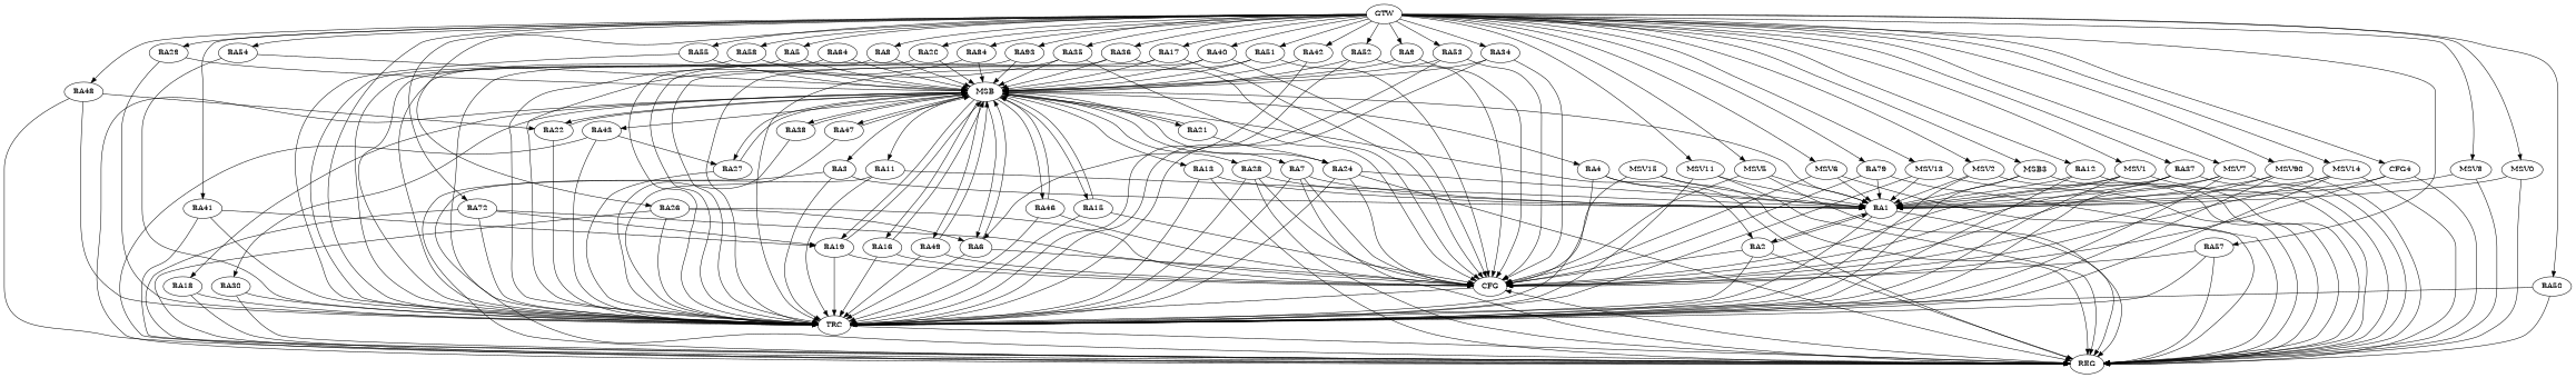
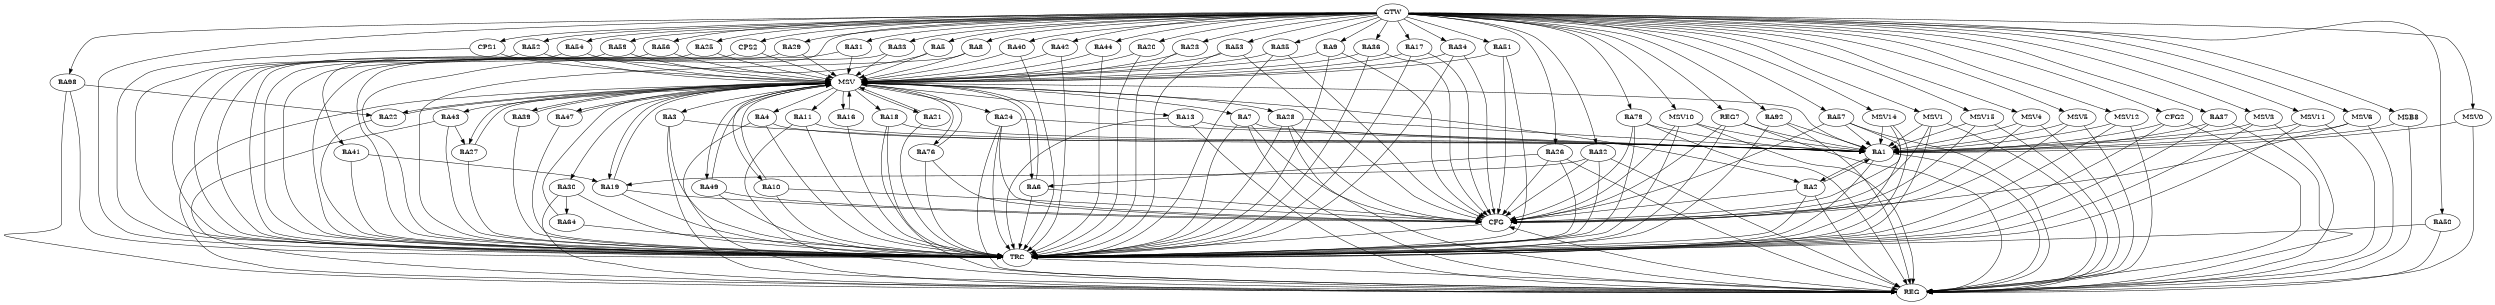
  strict digraph {
    n1 [label=BA1]
    n2 [label=BA2]
    n3 [label=REG]
    n4 [label=TRC]
    n5 [label=CFG]
    n6 [label=BA3]
    n7 [label=BA4]
    n8 [label=BA5]
-   n9 [label=MSB]
+   n9 [label=MSV]
    n10 [label=BA6]
    n11 [label=BA7]
    n12 [label=BA11]
    n13 [label=BA13]
-   n14 [label=BA15]
+   n14 [label=BA10]
    n15 [label=BA16]
    n16 [label=BA18]
    n17 [label=BA19]
    n18 [label=BA21]
    n19 [label=BA22]
    n20 [label=BA24]
    n21 [label=BA27]
    n22 [label=BA28]
    n23 [label=BA30]
-   n24 [label=BA38]
+   n24 [label=BA39]
    n25 [label=BA43]
-   n26 [label=BA46]
+   n26 [label=BA76]
    n27 [label=BA47]
    n28 [label=BA49]
    n29 [label=BA8]
    n30 [label=BA9]
-   n31 [label=BA12]
+   n31 [label=BA92]
    n32 [label=BA64]
    n33 [label=BA17]
    n34 [label=BA20]
-   n35 [label=BA93]
+   n35 [label=BA23]
+   n36 [label=BA25]
    n37 [label=BA26]
    n38 [label=BA29]
-   n40 [label=BA72]
+   n39 [label=BA31]
+   n40 [label=BA32]
+   n41 [label=BA33]
    n42 [label=BA34]
    n43 [label=BA35]
    n44 [label=BA36]
    n45 [label=BA37]
    n46 [label=BA79]
    n47 [label=BA40]
    n48 [label=BA41]
    n49 [label=BA42]
-   n50 [label=BA84]
-   n51 [label=BA48]
+   n50 [label=BA44]
+   n51 [label=BA98]
    n52 [label=BA50]
    n53 [label=BA51]
    n54 [label=BA52]
    n55 [label=BA53]
    n56 [label=BA54]
-   n57 [label=BA55]
-   n58 [label=BA58]
+   n57 [label=BA59]
+   n58 [label=BA56]
    n59 [label=BA57]
+   n60 [label=CPS1]
+   n61 [label=CPS2]
    n62 [label=GTW]
    n63 [label=MSV1]
-   n64 [label=MSV2]
-   n65 [label=MSB3]
-   n66 [label=CFG4]
+   n64 [label=CFG2]
+   n65 [label=MSV3]
+   n66 [label=MSV4]
    n67 [label=MSV5]
    n68 [label=MSV6]
-   n69 [label=MSV7]
-   n70 [label=MSV8]
+   n69 [label=REG7]
+   n70 [label=MSB8]
    n71 [label=MSV0]
-   n72 [label=MSV90]
+   n72 [label=MSV10]
    n73 [label=MSV11]
-   n74 [label=MSV13]
+   n74 [label=MSV12]
    n75 [label=MSV14]
    n76 [label=MSV15]
    n1 -> n2
    n1 -> n3
    n1 -> n4
    n2 -> n1
    n2 -> n3
    n2 -> n4
    n2 -> n5
    n3 -> n5
    n4 -> n3
    n5 -> n4
    n6 -> n1
    n6 -> n3
    n6 -> n4
    n7 -> n1
    n7 -> n3
    n7 -> n4
    n8 -> n4
    n8 -> n9
    n9 -> n1
    n9 -> n2
    n9 -> n3
    n9 -> n6
    n9 -> n7
    n9 -> n10
    n9 -> n11
    n9 -> n12
    n9 -> n13
    n9 -> n14
    n9 -> n15
    n9 -> n16
    n9 -> n17
    n9 -> n18
    n9 -> n19
    n9 -> n20
    n9 -> n21
    n9 -> n22
    n9 -> n23
    n9 -> n24
    n9 -> n25
    n9 -> n26
    n9 -> n27
    n9 -> n28
    n10 -> n4
    n10 -> n5
    n10 -> n9
    n11 -> n1
    n11 -> n3
    n11 -> n4
    n11 -> n5
    n12 -> n1
    n12 -> n3
    n12 -> n4
    n13 -> n1
    n13 -> n3
    n13 -> n4
    n14 -> n4
    n14 -> n5
    n14 -> n9
    n15 -> n4
-   n15 -> n5
    n15 -> n9
+   n16 -> n1
    n16 -> n3
    n16 -> n4
    n17 -> n4
    n17 -> n5
    n17 -> n9
-   n18 -> n20
+   n18 -> n4
    n18 -> n9
    n19 -> n4
    n19 -> n9
    n20 -> n1
    n20 -> n3
    n20 -> n4
    n20 -> n5
    n21 -> n4
    n21 -> n9
    n22 -> n1
    n22 -> n3
    n22 -> n4
    n22 -> n5
    n23 -> n3
    n23 -> n4
+   n23 -> n32
    n24 -> n4
    n24 -> n9
    n25 -> n3
    n25 -> n4
    n25 -> n21
    n26 -> n4
    n26 -> n5
    n26 -> n9
    n27 -> n4
    n27 -> n9
    n28 -> n4
    n28 -> n5
    n28 -> n9
    n29 -> n4
    n29 -> n9
+   n30 -> n4
    n30 -> n5
    n30 -> n9
    n31 -> n1
    n31 -> n3
    n31 -> n4
    n32 -> n4
    n32 -> n9
    n33 -> n4
    n33 -> n5
    n33 -> n9
    n34 -> n4
    n34 -> n9
    n35 -> n4
    n35 -> n9
+   n36 -> n4
+   n36 -> n9
    n37 -> n3
    n37 -> n4
    n37 -> n5
    n37 -> n10
    n38 -> n4
    n38 -> n9
+   n39 -> n4
+   n39 -> n9
    n40 -> n3
    n40 -> n4
    n40 -> n5
    n40 -> n17
+   n41 -> n4
+   n41 -> n9
    n42 -> n4
    n42 -> n5
    n42 -> n9
    n43 -> n4
    n43 -> n5
    n43 -> n9
    n44 -> n4
    n44 -> n5
    n44 -> n9
    n45 -> n1
    n45 -> n3
    n45 -> n4
-   n45 -> n5
    n46 -> n1
    n46 -> n3
+   n46 -> n4
    n46 -> n5
    n47 -> n4
-   n47 -> n5
    n47 -> n9
-   n48 -> n3
    n48 -> n4
    n48 -> n17
-   n49 -> n10
+   n49 -> n4
    n49 -> n9
    n50 -> n4
    n50 -> n9
    n51 -> n3
    n51 -> n4
    n51 -> n19
    n52 -> n3
    n52 -> n4
    n53 -> n4
    n53 -> n5
    n53 -> n9
    n54 -> n4
-   n54 -> n5
    n54 -> n9
    n55 -> n4
    n55 -> n5
    n55 -> n9
    n56 -> n4
    n56 -> n9
    n57 -> n4
    n57 -> n9
    n58 -> n4
    n58 -> n9
+   n59 -> n1
    n59 -> n3
    n59 -> n4
    n59 -> n5
+   n60 -> n4
+   n60 -> n9
+   n61 -> n4
+   n61 -> n9
    n62 -> n4
    n62 -> n8
    n62 -> n29
    n62 -> n30
    n62 -> n31
    n62 -> n33
    n62 -> n34
    n62 -> n35
+   n62 -> n36
    n62 -> n37
    n62 -> n38
+   n62 -> n39
    n62 -> n40
+   n62 -> n41
    n62 -> n42
    n62 -> n43
    n62 -> n44
    n62 -> n45
    n62 -> n46
    n62 -> n47
    n62 -> n48
    n62 -> n49
    n62 -> n50
    n62 -> n51
    n62 -> n52
    n62 -> n53
    n62 -> n54
    n62 -> n55
    n62 -> n56
    n62 -> n57
    n62 -> n58
    n62 -> n59
+   n62 -> n60
+   n62 -> n61
    n62 -> n63
    n62 -> n64
    n62 -> n65
    n62 -> n66
    n62 -> n67
    n62 -> n68
    n62 -> n69
    n62 -> n70
    n62 -> n71
    n62 -> n72
    n62 -> n73
    n62 -> n74
    n62 -> n75
+   n62 -> n76
    n63 -> n1
    n63 -> n3
    n63 -> n4
    n63 -> n5
    n64 -> n1
    n64 -> n3
    n64 -> n4
    n65 -> n1
    n65 -> n3
    n65 -> n4
    n66 -> n1
    n66 -> n3
    n66 -> n5
    n67 -> n1
    n67 -> n3
    n67 -> n5
    n68 -> n1
    n68 -> n3
    n68 -> n5
    n69 -> n1
    n69 -> n3
    n69 -> n4
    n69 -> n5
    n70 -> n1
    n70 -> n3
    n71 -> n1
    n71 -> n3
    n72 -> n1
    n72 -> n3
    n72 -> n4
    n72 -> n5
    n73 -> n1
    n73 -> n3
    n73 -> n4
    n74 -> n1
    n74 -> n3
    n74 -> n4
    n75 -> n1
-   n75 -> n3
    n75 -> n4
    n75 -> n5
    n76 -> n1
    n76 -> n3
    n76 -> n5
  }
